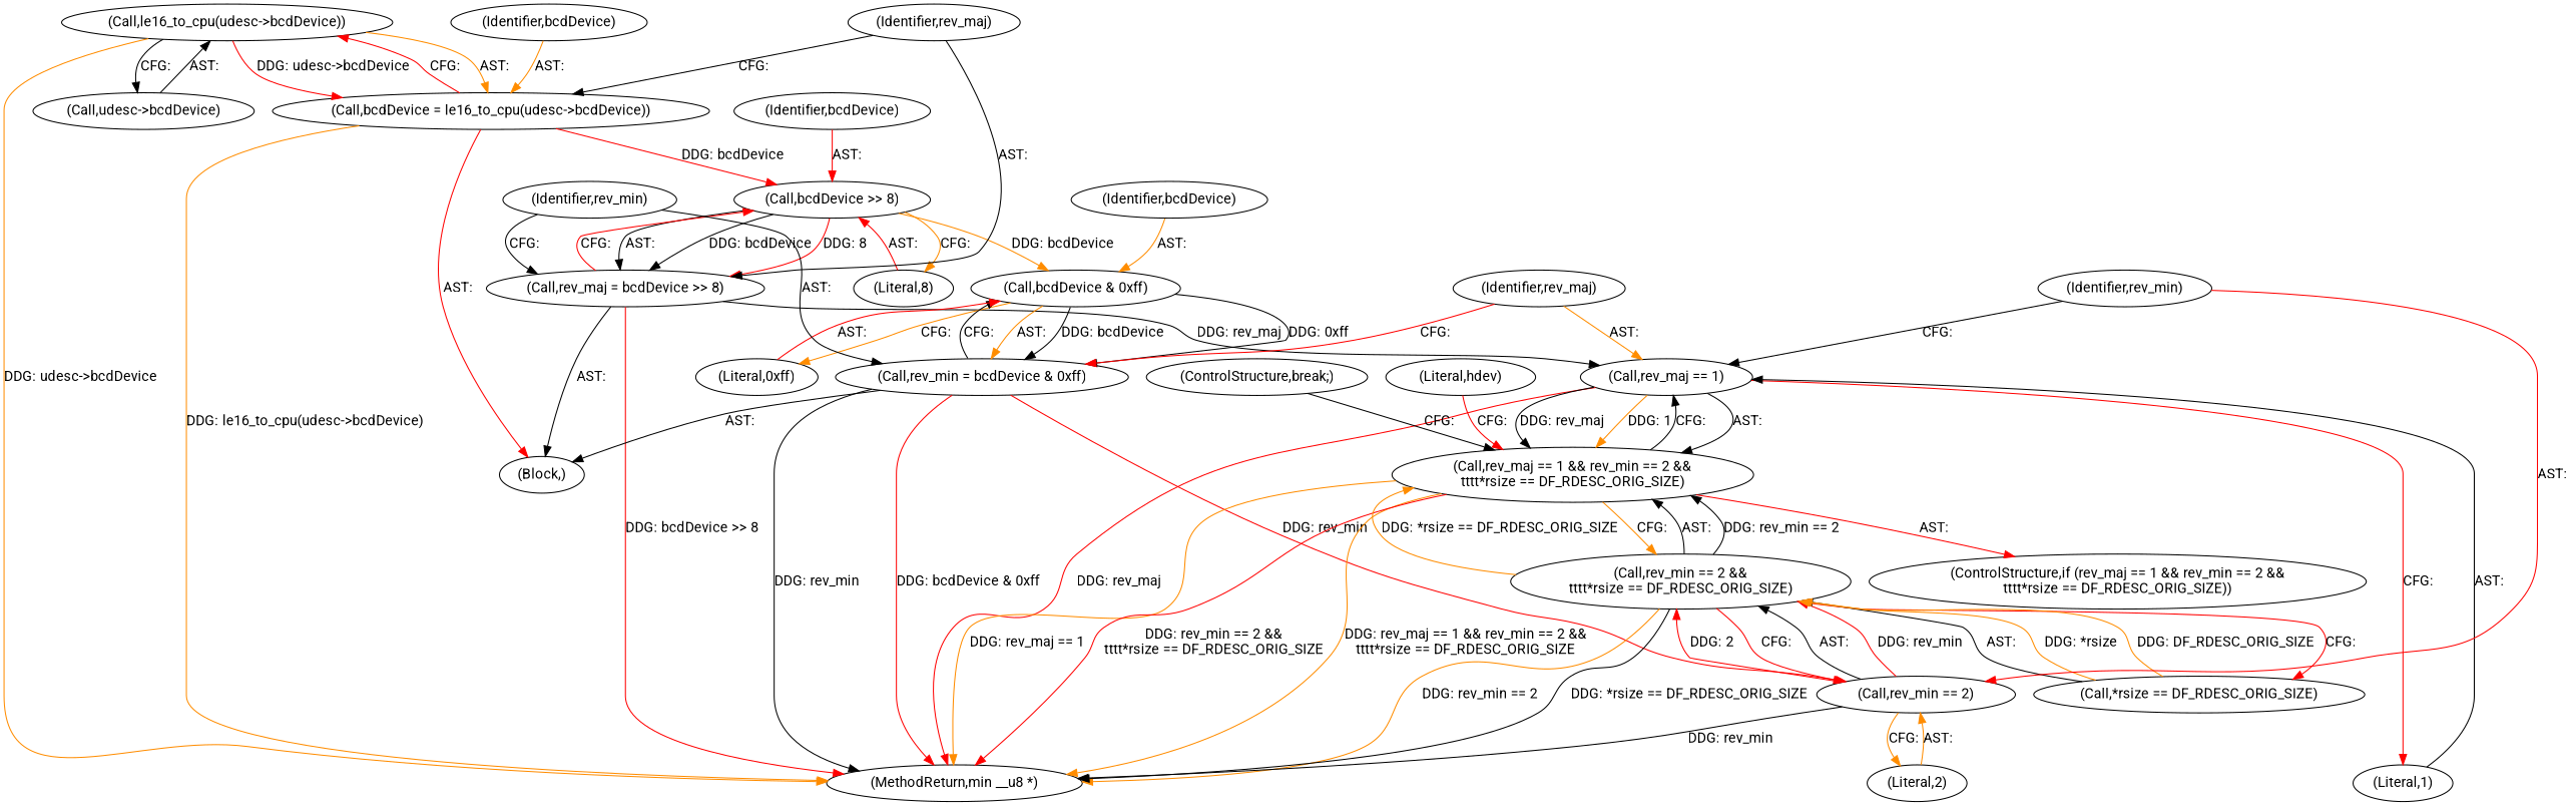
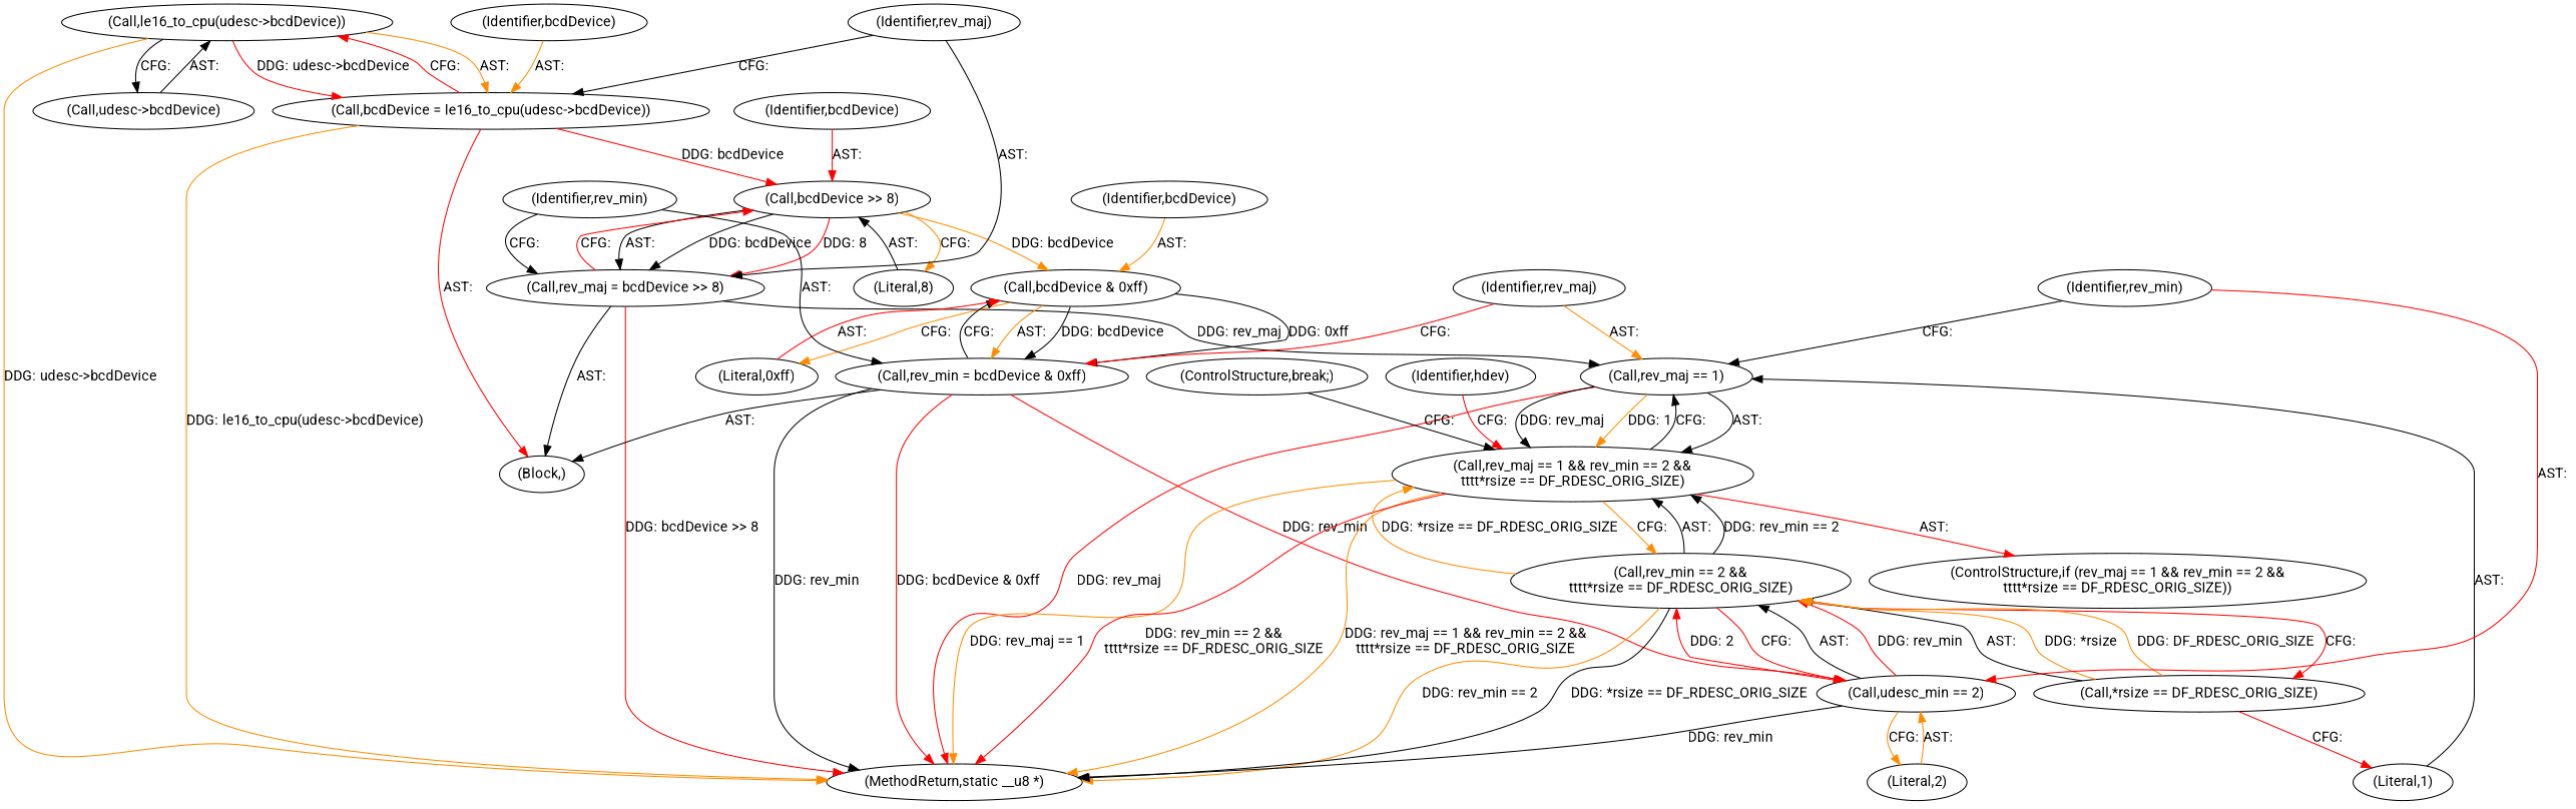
  digraph {
    fontname=Roboto
    node [fontname=Roboto]
    edge [color=black fontname=Roboto]
    n1 [label="(Call,le16_to_cpu(udesc->bcdDevice))"]
    n2 [label="(Call,bcdDevice = le16_to_cpu(udesc->bcdDevice))"]
    n3 [label="(Call,udesc->bcdDevice)"]
-   n4 [label="(MethodReturn,min __u8 *)"]
+   n4 [label="(MethodReturn,static __u8 *)"]
    n5 [label="(Call,bcdDevice >> 8)"]
    n6 [label="(Block,)"]
    n7 [label="(Call,rev_maj = bcdDevice >> 8)"]
    n8 [label="(Call,bcdDevice & 0xff)"]
    n9 [label="(Literal,8)"]
    n10 [label="(Call,rev_maj == 1)"]
    n11 [label="(Call,rev_min = bcdDevice & 0xff)"]
    n12 [label="(Literal,0xff)"]
    n13 [label="(Call,rev_maj == 1 && rev_min == 2 &&\n\t\t\t\t*rsize == DF_RDESC_ORIG_SIZE)"]
    n14 [label="(Literal,1)"]
    n15 [label="(Call,rev_min == 2 &&\n\t\t\t\t*rsize == DF_RDESC_ORIG_SIZE)"]
    n16 [label="(ControlStructure,if (rev_maj == 1 && rev_min == 2 &&\n\t\t\t\t*rsize == DF_RDESC_ORIG_SIZE))"]
-   n17 [label="(Call,rev_min == 2)"]
+   n17 [label="(Call,udesc_min == 2)"]
    n18 [label="(Call,*rsize == DF_RDESC_ORIG_SIZE)"]
    n19 [label="(Literal,2)"]
    n20 [label="(Identifier,rev_min)"]
    n21 [label="(Identifier,bcdDevice)"]
    n22 [label="(ControlStructure,break;)"]
-   n23 [label="(Literal,hdev)"]
+   n23 [label="(Identifier,hdev)"]
    n24 [label="(Identifier,rev_min)"]
    n25 [label="(Identifier,rev_maj)"]
    n26 [label="(Identifier,bcdDevice)"]
    n27 [label="(Identifier,bcdDevice)"]
    n28 [label="(Identifier,rev_maj)"]
    n1 -> n2 [color=darkorange label="AST: "]
    n1 -> n2 [color=red label="DDG: udesc->bcdDevice"]
    n1 -> n3 [label="CFG: "]
    n1 -> n4 [color=darkorange label="DDG: udesc->bcdDevice"]
    n2 -> n1 [color=red label="CFG: "]
    n2 -> n4 [color=darkorange label="DDG: le16_to_cpu(udesc->bcdDevice)"]
    n2 -> n5 [color=red label="DDG: bcdDevice"]
    n2 -> n6 [color=red label="AST: "]
    n3 -> n1 [label="AST: "]
    n5 -> n7 [label="AST: "]
    n5 -> n7 [label="DDG: bcdDevice"]
    n5 -> n7 [color=red label="DDG: 8"]
    n5 -> n8 [color=darkorange label="DDG: bcdDevice"]
    n5 -> n9 [color=darkorange label="CFG: "]
    n7 -> n4 [color=red label="DDG: bcdDevice >> 8"]
    n7 -> n5 [color=red label="CFG: "]
    n7 -> n6 [label="AST: "]
    n7 -> n10 [label="DDG: rev_maj"]
    n8 -> n11 [color=darkorange label="AST: "]
    n8 -> n11 [label="DDG: bcdDevice"]
    n8 -> n11 [label="DDG: 0xff"]
    n8 -> n12 [color=darkorange label="CFG: "]
-   n9 -> n5 [color=red label="AST: "]
+   n9 -> n5 [label="AST: "]
    n10 -> n4 [color=red label="DDG: rev_maj"]
    n10 -> n13 [label="AST: "]
    n10 -> n13 [label="DDG: rev_maj"]
    n10 -> n13 [color=darkorange label="DDG: 1"]
-   n10 -> n14 [color=red label="CFG: "]
+   n18 -> n14 [color=red label="CFG: "]
    n11 -> n4 [label="DDG: rev_min"]
    n11 -> n4 [color=red label="DDG: bcdDevice & 0xff"]
    n11 -> n6 [label="AST: "]
    n11 -> n8 [label="CFG: "]
    n11 -> n17 [color=red label="DDG: rev_min"]
    n12 -> n8 [color=red label="AST: "]
    n13 -> n4 [color=darkorange label="DDG: rev_maj == 1 && rev_min == 2 &&\n\t\t\t\t*rsize == DF_RDESC_ORIG_SIZE"]
    n13 -> n4 [color=darkorange label="DDG: rev_maj == 1"]
    n13 -> n4 [color=red label="DDG: rev_min == 2 &&\n\t\t\t\t*rsize == DF_RDESC_ORIG_SIZE"]
    n13 -> n10 [label="CFG: "]
    n13 -> n15 [color=darkorange label="CFG: "]
    n13 -> n16 [color=red label="AST: "]
    n14 -> n10 [label="AST: "]
    n15 -> n4 [color=darkorange label="DDG: rev_min == 2"]
    n15 -> n4 [label="DDG: *rsize == DF_RDESC_ORIG_SIZE"]
    n15 -> n13 [label="AST: "]
    n15 -> n13 [label="DDG: rev_min == 2"]
    n15 -> n13 [color=darkorange label="DDG: *rsize == DF_RDESC_ORIG_SIZE"]
    n15 -> n17 [color=red label="CFG: "]
    n15 -> n18 [color=red label="CFG: "]
    n17 -> n4 [label="DDG: rev_min"]
    n17 -> n15 [label="AST: "]
    n17 -> n15 [color=red label="DDG: rev_min"]
    n17 -> n15 [color=red label="DDG: 2"]
    n17 -> n19 [color=darkorange label="CFG: "]
    n18 -> n15 [label="AST: "]
    n18 -> n15 [color=darkorange label="DDG: *rsize"]
    n18 -> n15 [color=darkorange label="DDG: DF_RDESC_ORIG_SIZE"]
    n19 -> n17 [color=darkorange label="AST: "]
    n20 -> n7 [label="CFG: "]
    n20 -> n11 [label="AST: "]
    n21 -> n2 [color=darkorange label="AST: "]
    n22 -> n13 [label="CFG: "]
    n23 -> n13 [color=red label="CFG: "]
    n24 -> n10 [label="CFG: "]
    n24 -> n17 [color=red label="AST: "]
    n25 -> n2 [label="CFG: "]
    n25 -> n7 [label="AST: "]
    n26 -> n8 [color=darkorange label="AST: "]
    n27 -> n5 [color=red label="AST: "]
    n28 -> n10 [color=darkorange label="AST: "]
    n28 -> n11 [color=red label="CFG: "]
  }
